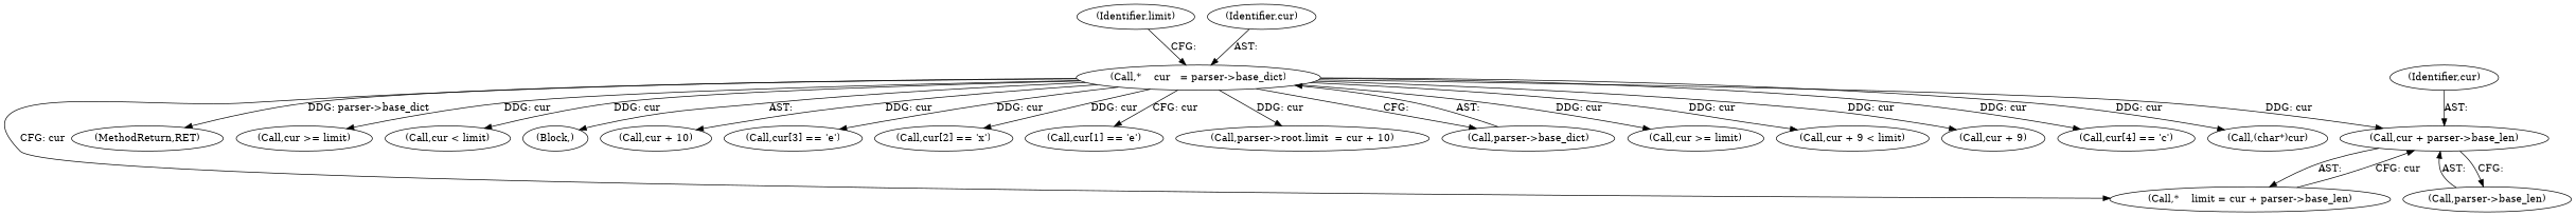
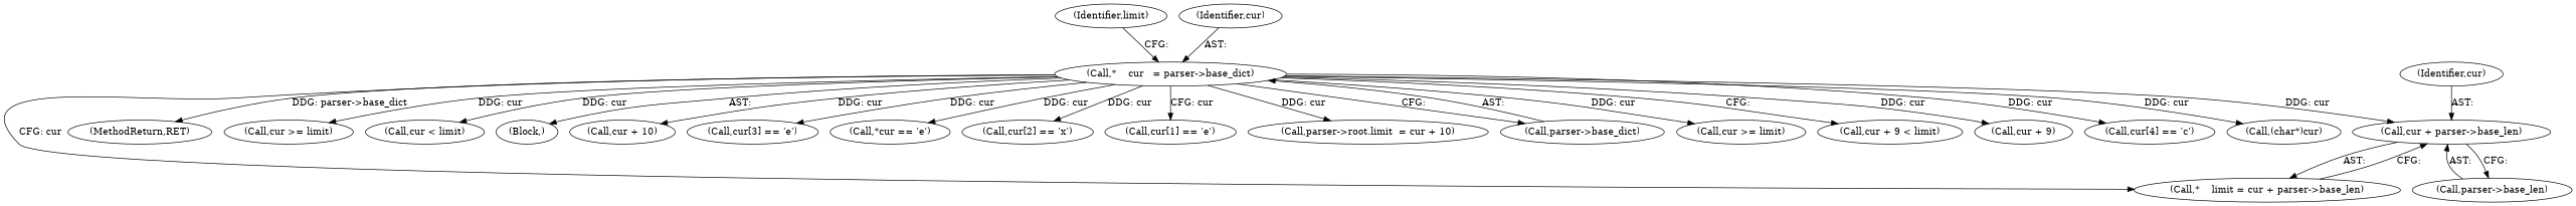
  digraph {
    n1 [label="(Call,cur + parser->base_len)"]
    n2 [label="(Call,parser->base_len)"]
    n3 [label="(Call,*    limit = cur + parser->base_len)"]
    n4 [label="(MethodReturn,RET)"]
    n5 [label="(Call,*    cur   = parser->base_dict)"]
    n6 [label="(Call,cur >= limit)"]
    n7 [label="(Call,cur < limit)"]
    n8 [label="(Block,)"]
    n9 [label="(Call,cur + 10)"]
    n10 [label="(Call,cur[3] == 'e')"]
+   n11 [label="(Call,*cur == 'e')"]
    n12 [label="(Call,cur[2] == 'x')"]
    n13 [label="(Call,cur[1] == 'e')"]
    n14 [label="(Call,parser->root.limit  = cur + 10)"]
    n15 [label="(Call,parser->base_dict)"]
    n16 [label="(Call,cur >= limit)"]
    n17 [label="(Call,cur + 9 < limit)"]
    n18 [label="(Call,cur + 9)"]
    n19 [label="(Call,cur[4] == 'c')"]
    n20 [label="(Call,(char*)cur)"]
    n21 [label="(Identifier,limit)"]
    n22 [label="(Identifier,cur)"]
    n23 [label="(Identifier,cur)"]
    n1 -> n2 [label="CFG: "]
    n1 -> n3 [label="AST: "]
    n2 -> n1 [label="AST: "]
-   n3 -> n1 [label="CFG: cur"]
+   n3 -> n1 [label="CFG: "]
    n5 -> n1 [label="DDG: cur"]
    n5 -> n3 [label="CFG: cur"]
    n5 -> n4 [label="DDG: parser->base_dict"]
    n5 -> n6 [label="DDG: cur"]
    n5 -> n7 [label="DDG: cur"]
    n5 -> n8 [label="AST: "]
    n5 -> n9 [label="DDG: cur"]
    n5 -> n10 [label="DDG: cur"]
+   n5 -> n11 [label="DDG: cur"]
    n5 -> n12 [label="DDG: cur"]
    n5 -> n13 [label="CFG: cur"]
    n5 -> n14 [label="DDG: cur"]
    n5 -> n15 [label="CFG: "]
    n5 -> n16 [label="DDG: cur"]
-   n5 -> n17 [label="DDG: cur"]
+   n5 -> n17 [label="CFG: "]
    n5 -> n18 [label="DDG: cur"]
    n5 -> n19 [label="DDG: cur"]
    n5 -> n20 [label="DDG: cur"]
    n15 -> n5 [label="AST: "]
    n21 -> n5 [label="CFG: "]
    n22 -> n1 [label="AST: "]
    n23 -> n5 [label="AST: "]
  }
